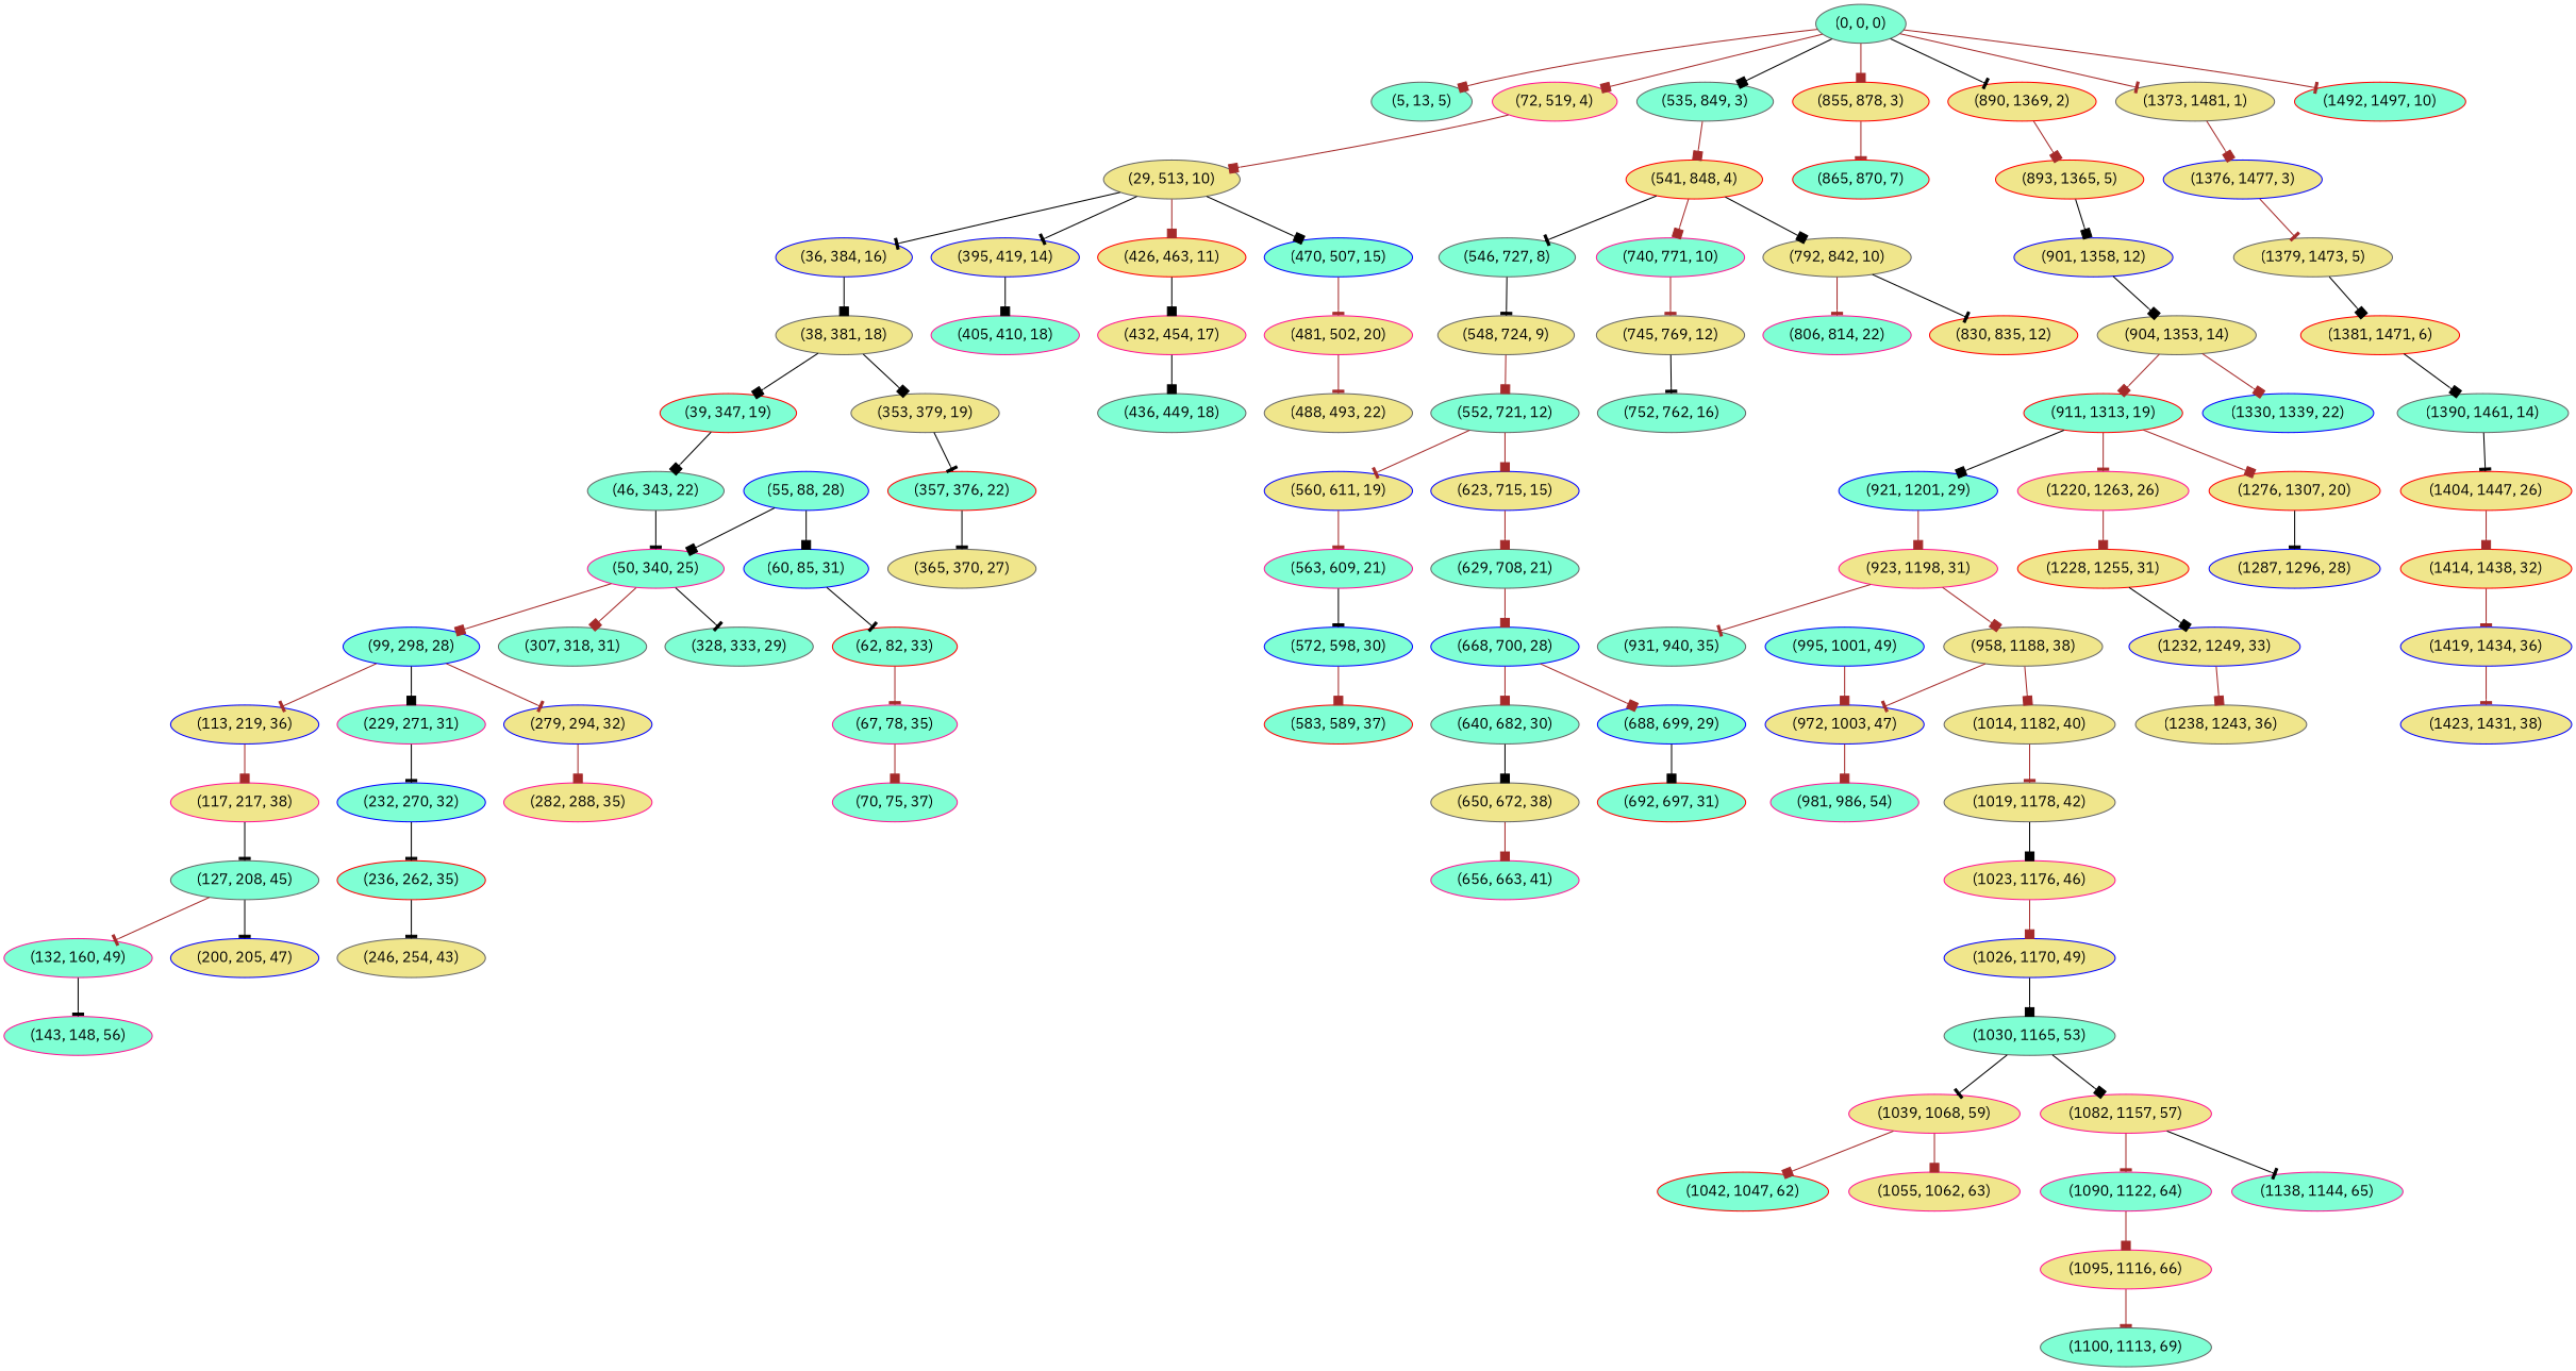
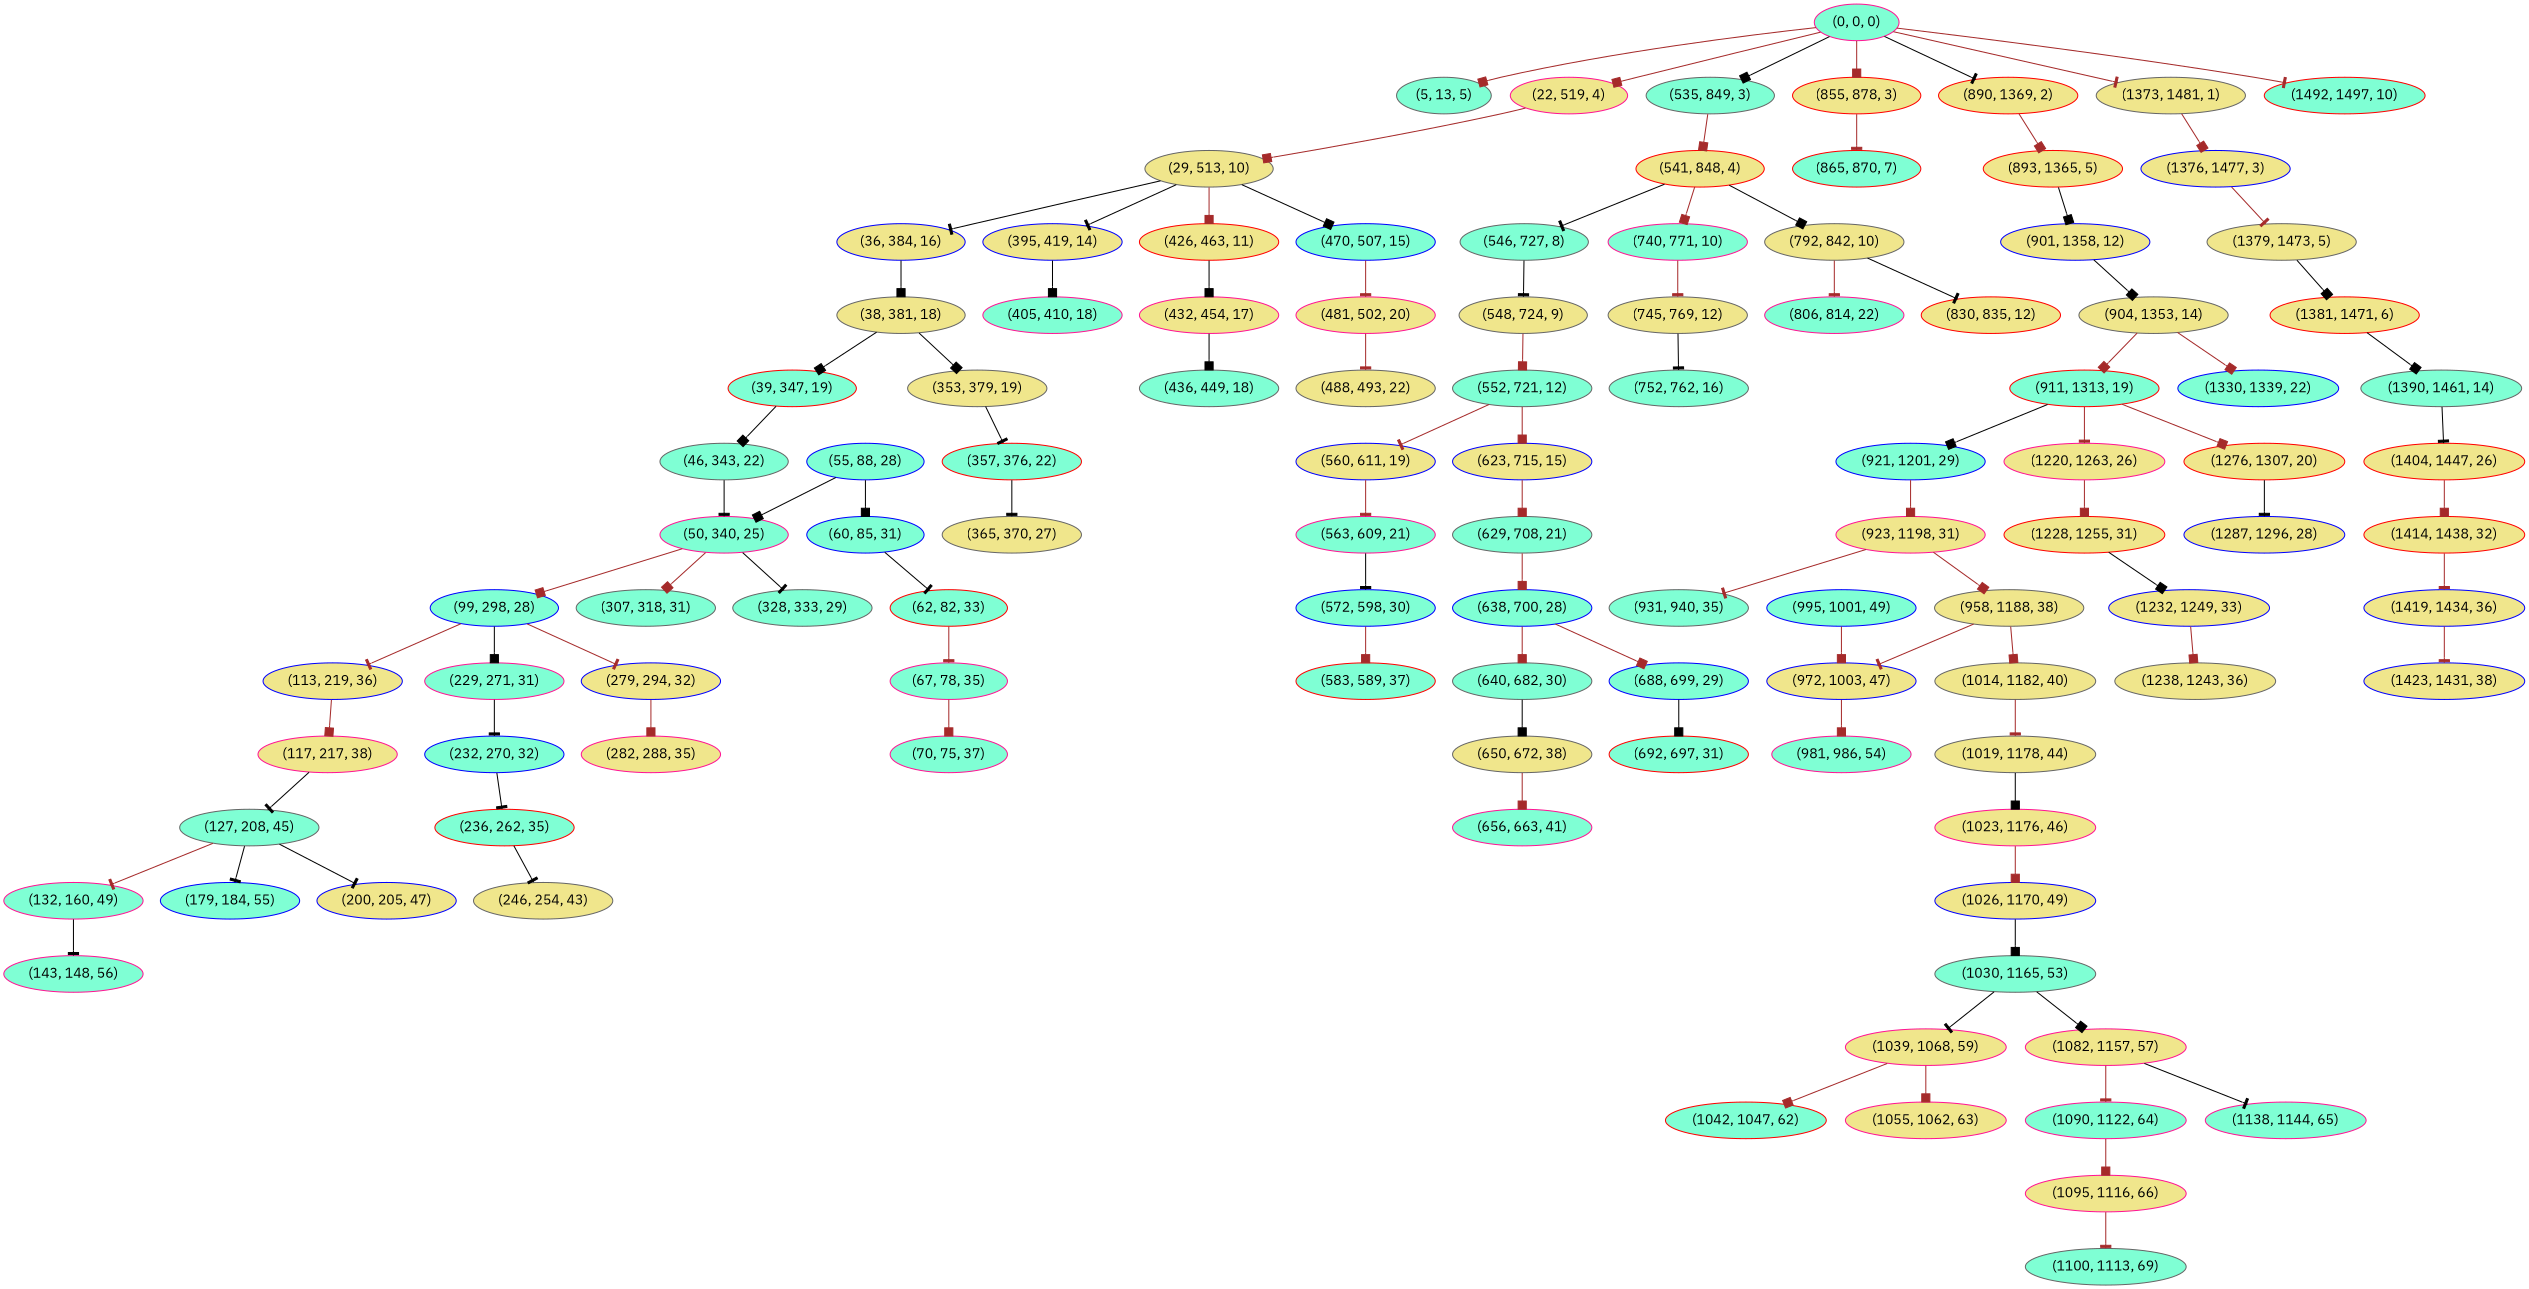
  digraph {
    fontname="IBM Plex Sans"
    node [color=gray40 fillcolor=khaki fontname="IBM Plex Sans" style=filled]
    edge [arrowhead=box color=brown fontname="IBM Plex Sans"]
-   "(0, 0, 0)" [fillcolor=aquamarine]
+   "(0, 0, 0)" [color=deeppink fillcolor=aquamarine]
    "(5, 13, 5)" [fillcolor=aquamarine]
-   "(22, 519, 4)" [color=deeppink label="(72, 519, 4)"]
+   "(22, 519, 4)" [color=deeppink]
    "(535, 849, 3)" [fillcolor=aquamarine]
    "(855, 878, 3)" [color=red]
    "(890, 1369, 2)" [color=red]
    "(1373, 1481, 1)"
    "(1492, 1497, 10)" [color=red fillcolor=aquamarine]
    "(29, 513, 10)"
    "(541, 848, 4)" [color=red]
    "(865, 870, 7)" [color=red fillcolor=aquamarine]
    "(893, 1365, 5)" [color=red]
    "(1376, 1477, 3)" [color=blue]
    "(36, 384, 16)" [color=blue]
    "(395, 419, 14)" [color=blue]
    "(426, 463, 11)" [color=red]
    "(470, 507, 15)" [color=blue fillcolor=aquamarine]
    "(38, 381, 18)"
    "(405, 410, 18)" [color=deeppink fillcolor=aquamarine]
    "(432, 454, 17)" [color=deeppink]
    "(481, 502, 20)" [color=deeppink]
    "(39, 347, 19)" [color=red fillcolor=aquamarine]
    "(353, 379, 19)"
    "(46, 343, 22)" [fillcolor=aquamarine]
    "(357, 376, 22)" [color=red fillcolor=aquamarine]
    "(50, 340, 25)" [color=deeppink fillcolor=aquamarine]
    "(99, 298, 28)" [color=blue fillcolor=aquamarine]
    "(307, 318, 31)" [fillcolor=aquamarine]
    "(328, 333, 29)" [fillcolor=aquamarine]
    "(55, 88, 28)" [color=blue fillcolor=aquamarine]
    "(60, 85, 31)" [color=blue fillcolor=aquamarine]
    "(113, 219, 36)" [color=blue]
    "(229, 271, 31)" [color=deeppink fillcolor=aquamarine]
    "(279, 294, 32)" [color=blue]
    "(62, 82, 33)" [color=red fillcolor=aquamarine]
    "(67, 78, 35)" [color=deeppink fillcolor=aquamarine]
    "(70, 75, 37)" [color=deeppink fillcolor=aquamarine]
    "(117, 217, 38)" [color=deeppink]
    "(232, 270, 32)" [color=blue fillcolor=aquamarine]
    "(282, 288, 35)" [color=deeppink]
    "(127, 208, 45)" [fillcolor=aquamarine]
    "(132, 160, 49)" [color=deeppink fillcolor=aquamarine]
+   "(179, 184, 55)" [color=blue fillcolor=aquamarine]
    "(200, 205, 47)" [color=blue]
    "(143, 148, 56)" [color=deeppink fillcolor=aquamarine]
    "(236, 262, 35)" [color=red fillcolor=aquamarine]
    "(246, 254, 43)"
    "(365, 370, 27)"
    "(436, 449, 18)" [fillcolor=aquamarine]
    "(488, 493, 22)"
    "(546, 727, 8)" [fillcolor=aquamarine]
    "(740, 771, 10)" [color=deeppink fillcolor=aquamarine]
    "(792, 842, 10)"
    "(548, 724, 9)"
    "(745, 769, 12)"
    "(806, 814, 22)" [color=deeppink fillcolor=aquamarine]
    "(830, 835, 12)" [color=red]
    "(552, 721, 12)" [fillcolor=aquamarine]
    "(560, 611, 19)" [color=blue]
    "(623, 715, 15)" [color=blue]
    "(563, 609, 21)" [color=deeppink fillcolor=aquamarine]
    "(629, 708, 21)" [fillcolor=aquamarine]
    "(572, 598, 30)" [color=blue fillcolor=aquamarine]
    "(583, 589, 37)" [color=red fillcolor=aquamarine]
-   "(638, 700, 28)" [color=blue fillcolor=aquamarine label="(668, 700, 28)"]
+   "(638, 700, 28)" [color=blue fillcolor=aquamarine]
    "(640, 682, 30)" [fillcolor=aquamarine]
    "(688, 699, 29)" [color=blue fillcolor=aquamarine]
    "(650, 672, 38)"
    "(692, 697, 31)" [color=red fillcolor=aquamarine]
    "(656, 663, 41)" [color=deeppink fillcolor=aquamarine]
    "(752, 762, 16)" [fillcolor=aquamarine]
    "(901, 1358, 12)" [color=blue]
    "(904, 1353, 14)"
    "(911, 1313, 19)" [color=red fillcolor=aquamarine]
    "(1330, 1339, 22)" [color=blue fillcolor=aquamarine]
    "(921, 1201, 29)" [color=blue fillcolor=aquamarine]
    "(1220, 1263, 26)" [color=deeppink]
    "(1276, 1307, 20)" [color=red]
    "(923, 1198, 31)" [color=deeppink]
    "(1228, 1255, 31)" [color=red]
    "(1287, 1296, 28)" [color=blue]
    "(931, 940, 35)" [fillcolor=aquamarine]
    "(958, 1188, 38)"
    "(972, 1003, 47)" [color=blue]
    "(1014, 1182, 40)"
    "(981, 986, 54)" [color=deeppink fillcolor=aquamarine]
-   "(1019, 1178, 44)" [label="(1019, 1178, 42)"]
+   "(1019, 1178, 44)"
    "(995, 1001, 49)" [color=blue fillcolor=aquamarine]
    "(1023, 1176, 46)" [color=deeppink]
    "(1026, 1170, 49)" [color=blue]
    "(1030, 1165, 53)" [fillcolor=aquamarine]
    "(1039, 1068, 59)" [color=deeppink]
    "(1082, 1157, 57)" [color=deeppink]
    "(1042, 1047, 62)" [color=red fillcolor=aquamarine]
    "(1055, 1062, 63)" [color=deeppink]
    "(1090, 1122, 64)" [color=deeppink fillcolor=aquamarine]
    "(1138, 1144, 65)" [color=deeppink fillcolor=aquamarine]
    "(1095, 1116, 66)" [color=deeppink]
    "(1100, 1113, 69)" [fillcolor=aquamarine]
    "(1232, 1249, 33)" [color=blue]
    "(1238, 1243, 36)"
    "(1379, 1473, 5)"
    "(1381, 1471, 6)" [color=red]
    "(1390, 1461, 14)" [fillcolor=aquamarine]
    "(1404, 1447, 26)" [color=red]
    "(1414, 1438, 32)" [color=red]
    "(1419, 1434, 36)" [color=blue]
    "(1423, 1431, 38)" [color=blue]
    "(0, 0, 0)" -> "(5, 13, 5)"
    "(0, 0, 0)" -> "(22, 519, 4)"
    "(0, 0, 0)" -> "(535, 849, 3)" [color=black]
    "(0, 0, 0)" -> "(855, 878, 3)"
    "(0, 0, 0)" -> "(890, 1369, 2)" [arrowhead=tee color=black]
    "(0, 0, 0)" -> "(1373, 1481, 1)" [arrowhead=tee]
    "(0, 0, 0)" -> "(1492, 1497, 10)" [arrowhead=tee]
    "(22, 519, 4)" -> "(29, 513, 10)"
    "(535, 849, 3)" -> "(541, 848, 4)"
    "(855, 878, 3)" -> "(865, 870, 7)" [arrowhead=tee]
    "(890, 1369, 2)" -> "(893, 1365, 5)"
    "(1373, 1481, 1)" -> "(1376, 1477, 3)"
    "(29, 513, 10)" -> "(36, 384, 16)" [arrowhead=tee color=black]
    "(29, 513, 10)" -> "(395, 419, 14)" [arrowhead=tee color=black]
    "(29, 513, 10)" -> "(426, 463, 11)"
    "(29, 513, 10)" -> "(470, 507, 15)" [color=black]
    "(541, 848, 4)" -> "(546, 727, 8)" [arrowhead=tee color=black]
    "(541, 848, 4)" -> "(740, 771, 10)"
    "(541, 848, 4)" -> "(792, 842, 10)" [color=black]
    "(893, 1365, 5)" -> "(901, 1358, 12)" [color=black]
    "(1376, 1477, 3)" -> "(1379, 1473, 5)" [arrowhead=tee]
    "(36, 384, 16)" -> "(38, 381, 18)" [color=black]
    "(395, 419, 14)" -> "(405, 410, 18)" [color=black]
    "(426, 463, 11)" -> "(432, 454, 17)" [color=black]
    "(470, 507, 15)" -> "(481, 502, 20)" [arrowhead=tee]
    "(38, 381, 18)" -> "(39, 347, 19)" [color=black]
    "(38, 381, 18)" -> "(353, 379, 19)" [color=black]
    "(432, 454, 17)" -> "(436, 449, 18)" [color=black]
    "(481, 502, 20)" -> "(488, 493, 22)" [arrowhead=tee]
    "(39, 347, 19)" -> "(46, 343, 22)" [color=black]
    "(353, 379, 19)" -> "(357, 376, 22)" [arrowhead=tee color=black]
    "(46, 343, 22)" -> "(50, 340, 25)" [arrowhead=tee color=black]
    "(357, 376, 22)" -> "(365, 370, 27)" [arrowhead=tee color=black]
    "(50, 340, 25)" -> "(99, 298, 28)"
    "(50, 340, 25)" -> "(307, 318, 31)"
    "(50, 340, 25)" -> "(328, 333, 29)" [arrowhead=tee color=black]
    "(99, 298, 28)" -> "(113, 219, 36)" [arrowhead=tee]
    "(99, 298, 28)" -> "(229, 271, 31)" [color=black]
    "(99, 298, 28)" -> "(279, 294, 32)" [arrowhead=tee]
    "(55, 88, 28)" -> "(50, 340, 25)" [color=black]
    "(55, 88, 28)" -> "(60, 85, 31)" [color=black]
    "(60, 85, 31)" -> "(62, 82, 33)" [arrowhead=tee color=black]
    "(113, 219, 36)" -> "(117, 217, 38)"
    "(229, 271, 31)" -> "(232, 270, 32)" [arrowhead=tee color=black]
    "(279, 294, 32)" -> "(282, 288, 35)"
    "(62, 82, 33)" -> "(67, 78, 35)" [arrowhead=tee]
    "(67, 78, 35)" -> "(70, 75, 37)"
    "(117, 217, 38)" -> "(127, 208, 45)" [arrowhead=tee color=black]
    "(232, 270, 32)" -> "(236, 262, 35)" [arrowhead=tee color=black]
    "(127, 208, 45)" -> "(132, 160, 49)" [arrowhead=tee]
+   "(127, 208, 45)" -> "(179, 184, 55)" [arrowhead=tee color=black]
    "(127, 208, 45)" -> "(200, 205, 47)" [arrowhead=tee color=black]
    "(132, 160, 49)" -> "(143, 148, 56)" [arrowhead=tee color=black]
    "(236, 262, 35)" -> "(246, 254, 43)" [arrowhead=tee color=black]
    "(546, 727, 8)" -> "(548, 724, 9)" [arrowhead=tee color=black]
    "(740, 771, 10)" -> "(745, 769, 12)" [arrowhead=tee]
    "(792, 842, 10)" -> "(806, 814, 22)" [arrowhead=tee]
    "(792, 842, 10)" -> "(830, 835, 12)" [arrowhead=tee color=black]
    "(548, 724, 9)" -> "(552, 721, 12)"
    "(745, 769, 12)" -> "(752, 762, 16)" [arrowhead=tee color=black]
    "(552, 721, 12)" -> "(560, 611, 19)" [arrowhead=tee]
    "(552, 721, 12)" -> "(623, 715, 15)"
    "(560, 611, 19)" -> "(563, 609, 21)" [arrowhead=tee]
    "(623, 715, 15)" -> "(629, 708, 21)"
    "(563, 609, 21)" -> "(572, 598, 30)" [arrowhead=tee color=black]
    "(629, 708, 21)" -> "(638, 700, 28)"
    "(572, 598, 30)" -> "(583, 589, 37)"
    "(638, 700, 28)" -> "(640, 682, 30)"
    "(638, 700, 28)" -> "(688, 699, 29)"
    "(640, 682, 30)" -> "(650, 672, 38)" [color=black]
    "(688, 699, 29)" -> "(692, 697, 31)" [color=black]
    "(650, 672, 38)" -> "(656, 663, 41)"
    "(901, 1358, 12)" -> "(904, 1353, 14)" [color=black]
    "(904, 1353, 14)" -> "(911, 1313, 19)"
    "(904, 1353, 14)" -> "(1330, 1339, 22)"
    "(911, 1313, 19)" -> "(921, 1201, 29)" [color=black]
    "(911, 1313, 19)" -> "(1220, 1263, 26)" [arrowhead=tee]
    "(911, 1313, 19)" -> "(1276, 1307, 20)"
    "(921, 1201, 29)" -> "(923, 1198, 31)"
    "(1220, 1263, 26)" -> "(1228, 1255, 31)"
    "(1276, 1307, 20)" -> "(1287, 1296, 28)" [arrowhead=tee color=black]
    "(923, 1198, 31)" -> "(931, 940, 35)" [arrowhead=tee]
    "(923, 1198, 31)" -> "(958, 1188, 38)"
    "(1228, 1255, 31)" -> "(1232, 1249, 33)" [color=black]
    "(958, 1188, 38)" -> "(972, 1003, 47)" [arrowhead=tee]
    "(958, 1188, 38)" -> "(1014, 1182, 40)"
    "(972, 1003, 47)" -> "(981, 986, 54)"
    "(1014, 1182, 40)" -> "(1019, 1178, 44)" [arrowhead=tee]
    "(1019, 1178, 44)" -> "(1023, 1176, 46)" [color=black]
    "(995, 1001, 49)" -> "(972, 1003, 47)"
    "(1023, 1176, 46)" -> "(1026, 1170, 49)"
    "(1026, 1170, 49)" -> "(1030, 1165, 53)" [color=black]
    "(1030, 1165, 53)" -> "(1039, 1068, 59)" [arrowhead=tee color=black]
    "(1030, 1165, 53)" -> "(1082, 1157, 57)" [color=black]
    "(1039, 1068, 59)" -> "(1042, 1047, 62)"
    "(1039, 1068, 59)" -> "(1055, 1062, 63)"
    "(1082, 1157, 57)" -> "(1090, 1122, 64)" [arrowhead=tee]
    "(1082, 1157, 57)" -> "(1138, 1144, 65)" [arrowhead=tee color=black]
    "(1090, 1122, 64)" -> "(1095, 1116, 66)"
    "(1095, 1116, 66)" -> "(1100, 1113, 69)" [arrowhead=tee]
    "(1232, 1249, 33)" -> "(1238, 1243, 36)"
    "(1379, 1473, 5)" -> "(1381, 1471, 6)" [color=black]
    "(1381, 1471, 6)" -> "(1390, 1461, 14)" [color=black]
    "(1390, 1461, 14)" -> "(1404, 1447, 26)" [arrowhead=tee color=black]
    "(1404, 1447, 26)" -> "(1414, 1438, 32)"
    "(1414, 1438, 32)" -> "(1419, 1434, 36)" [arrowhead=tee]
    "(1419, 1434, 36)" -> "(1423, 1431, 38)" [arrowhead=tee]
  }
